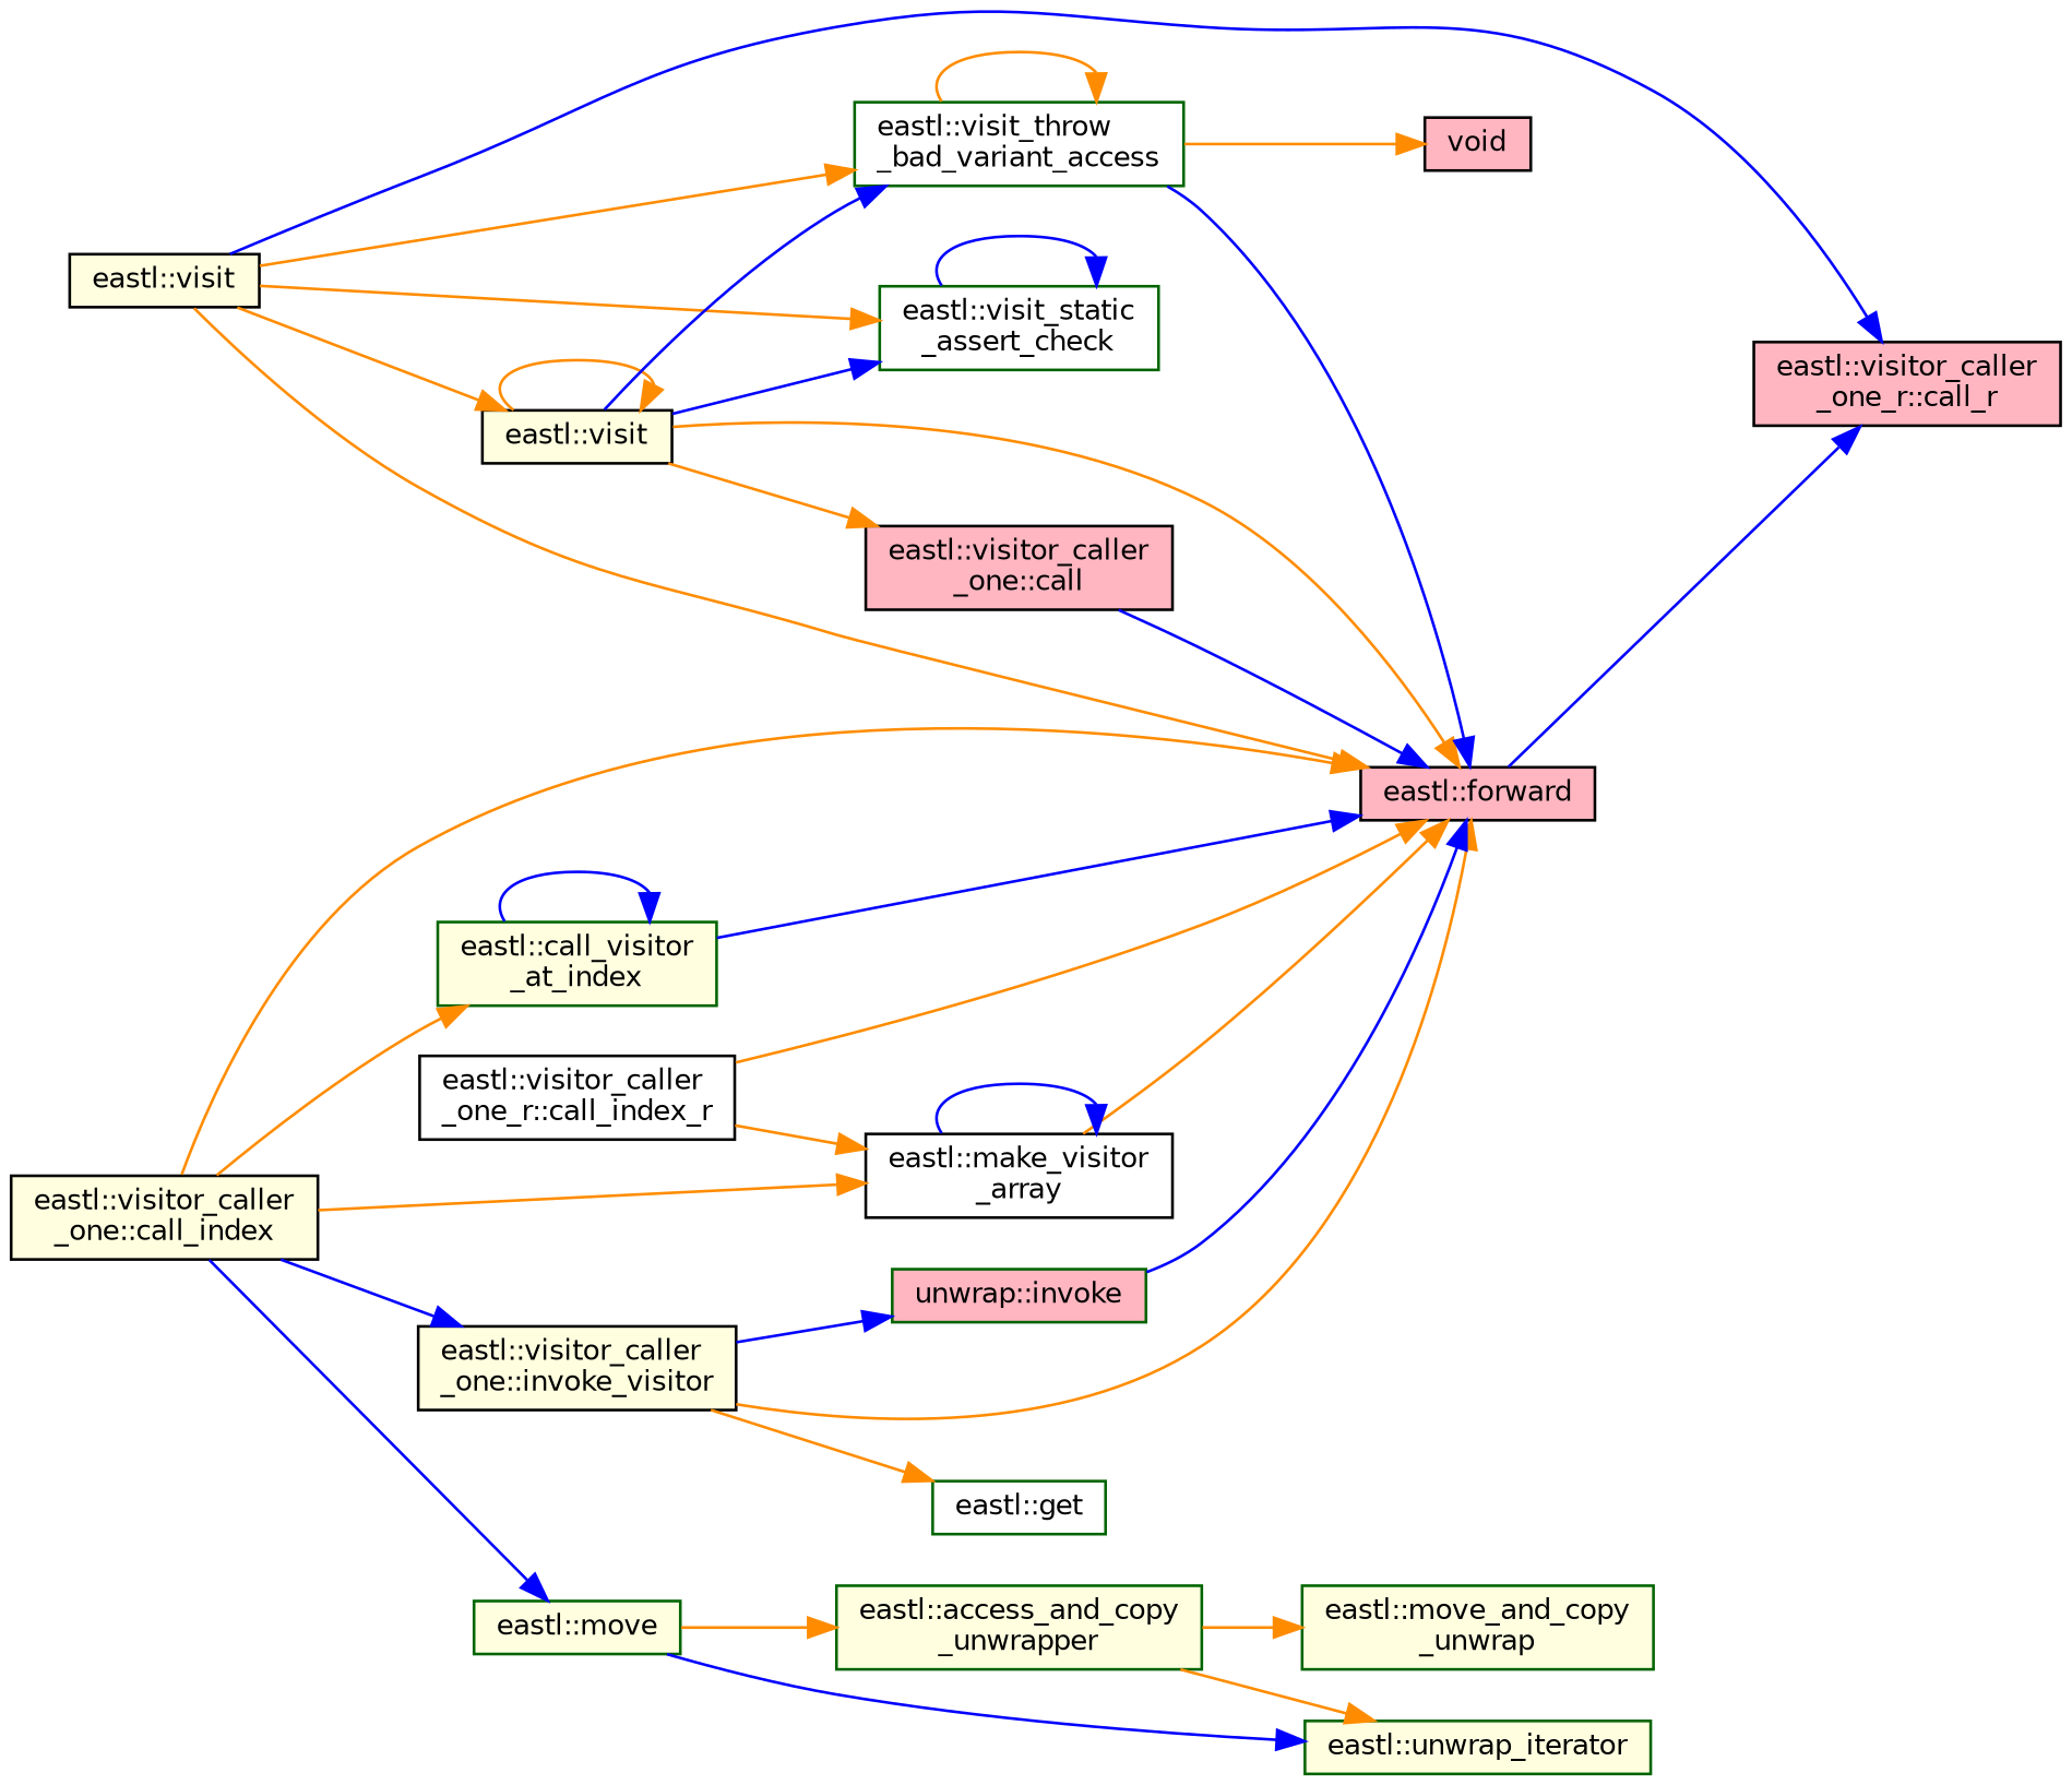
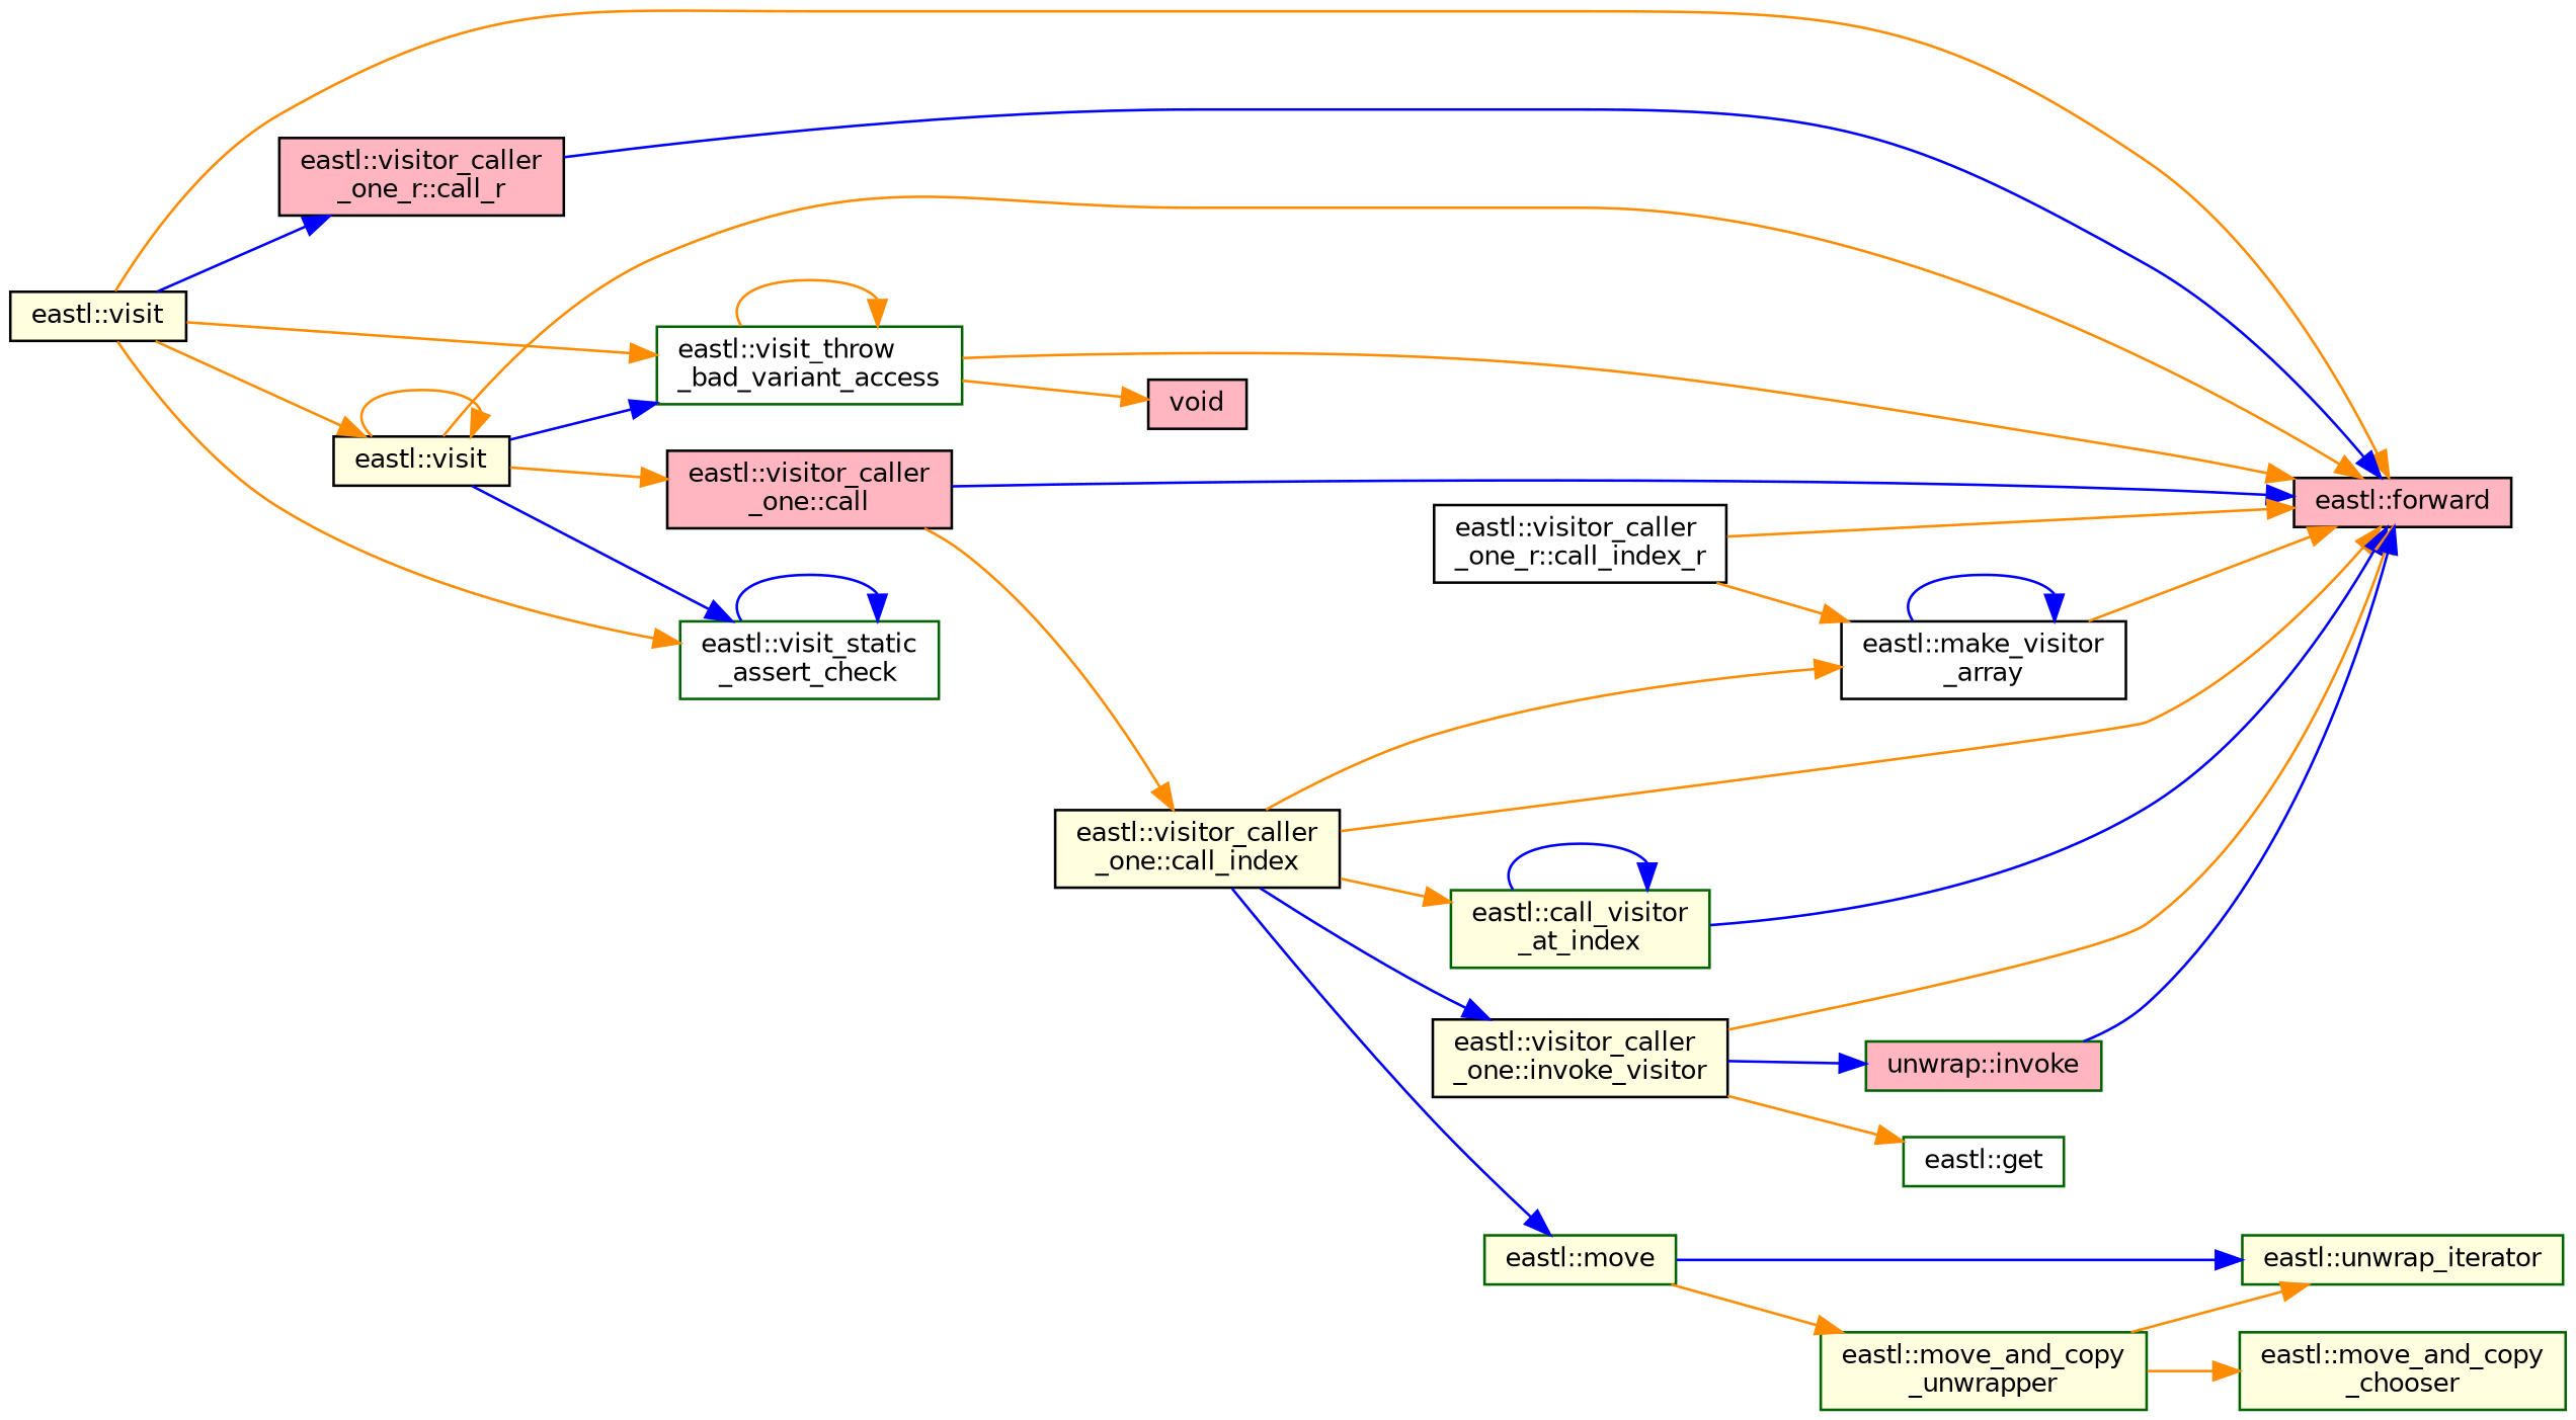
  digraph {
    rankdir=LR
    node [color=black fillcolor=lightyellow fontname=Helvetica fontsize=10 shape=box style=filled]
    edge [color=darkorange fontname=Helvetica fontsize=10 labelfontname=Helvetica labelfontsize=10 style=solid]
    n1 [fontcolor=black height=0.2 label="eastl::visit" width=0.4]
    n2 [fillcolor=lightpink height=0.2 label="eastl::visitor_caller\l_one_r::call_r" width=0.4]
    n3 [fillcolor=lightpink height=0.2 label="eastl::forward" width=0.4]
    n4 [height=0.2 label="eastl::visit" width=0.4]
    n5 [color=darkgreen fillcolor=white height=0.2 label="eastl::visit_static\l_assert_check" width=0.4]
    n6 [color=darkgreen fillcolor=white height=0.2 label="eastl::visit_throw\l_bad_variant_access" width=0.4]
    n7 [fillcolor=lightpink height=0.2 label="eastl::visitor_caller\l_one::call" width=0.4]
    n8 [fillcolor=lightpink height=0.2 label=void width=0.4]
    n9 [fillcolor=white height=0.2 label="eastl::visitor_caller\l_one_r::call_index_r" width=0.4]
    n10 [fillcolor=white height=0.2 label="eastl::make_visitor\l_array" width=0.4]
    n11 [height=0.2 label="eastl::visitor_caller\l_one::call_index" width=0.4]
    n12 [color=darkgreen height=0.2 label="eastl::call_visitor\l_at_index" width=0.4]
    n13 [height=0.2 label="eastl::visitor_caller\l_one::invoke_visitor" width=0.4]
    n14 [color=darkgreen height=0.2 label="eastl::move" width=0.4]
    n15 [color=darkgreen fillcolor=white height=0.2 label="eastl::get" width=0.4]
    n16 [color=darkgreen fillcolor=lightpink height=0.2 label="unwrap::invoke" width=0.4]
-   n17 [color=darkgreen height=0.2 label="eastl::access_and_copy\l_unwrapper" width=0.4]
+   n17 [color=darkgreen height=0.2 label="eastl::move_and_copy\l_unwrapper" width=0.4]
    n18 [color=darkgreen height=0.2 label="eastl::unwrap_iterator" width=0.4]
-   n19 [color=darkgreen height=0.2 label="eastl::move_and_copy\l_unwrap" width=0.4]
+   n19 [color=darkgreen height=0.2 label="eastl::move_and_copy\l_chooser" width=0.4]
    n1 -> n2 [color=blue]
    n1 -> n3
    n1 -> n4
    n1 -> n5
    n1 -> n6
-   n3 -> n2 [color=blue]
+   n2 -> n3 [color=blue]
    n4 -> n3
    n4 -> n4
    n4 -> n5 [color=blue]
    n4 -> n6 [color=blue]
    n4 -> n7
    n5 -> n5 [color=blue]
-   n6 -> n3 [color=blue]
+   n6 -> n3
    n6 -> n6
    n6 -> n8
    n7 -> n3 [color=blue]
+   n7 -> n11
    n9 -> n3
    n9 -> n10
    n10 -> n3
    n10 -> n10 [color=blue]
    n11 -> n3
    n11 -> n10
    n11 -> n12
    n11 -> n13 [color=blue]
    n11 -> n14 [color=blue]
    n12 -> n3 [color=blue]
    n12 -> n12 [color=blue]
    n13 -> n3
    n13 -> n15
    n13 -> n16 [color=blue]
    n14 -> n17
    n14 -> n18 [color=blue]
    n16 -> n3 [color=blue]
    n17 -> n18
    n17 -> n19
  }
